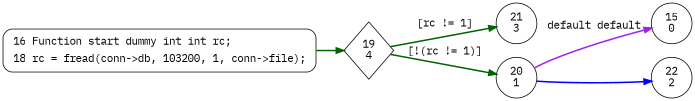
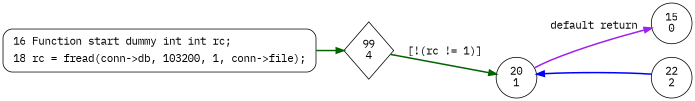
  digraph {
    fontname="IBM Plex Mono"
    rankdir=LR
    node [fontname="IBM Plex Mono" shape=circle]
    edge [color=darkgreen fontname="IBM Plex Mono" style=bold]
-   n1 [label="19\n4" shape=diamond]
-   n2 [label="21\n3"]
+   n1 [label="99\n4" shape=diamond]
    n3 [label="20\n1"]
    n4 [label="15\n0"]
    n5 [label="22\n2"]
    n6 [fillcolor=white label=<<table border="0" cellborder="0" cellpadding="3" bgcolor="white"><tr><td align="right">16</td><td align="left">Function start dummy int int rc;</td></tr><tr><td align="right">18</td><td align="left">rc = fread(conn-&gt;db, 103200, 1, conn-&gt;file);</td></tr></table>> penwidth=1 shape=Mrecord style="filled,bold"]
-   n1 -> n2 [label="[rc != 1]"]
    n1 -> n3 [label="[!(rc != 1)]"]
-   n3 -> n4 [color=purple label="default default"]
-   n3 -> n5 [color=blue]
+   n3 -> n4 [color=purple label="default return"]
+   n5 -> n3 [color=blue]
    n6 -> n1
  }
